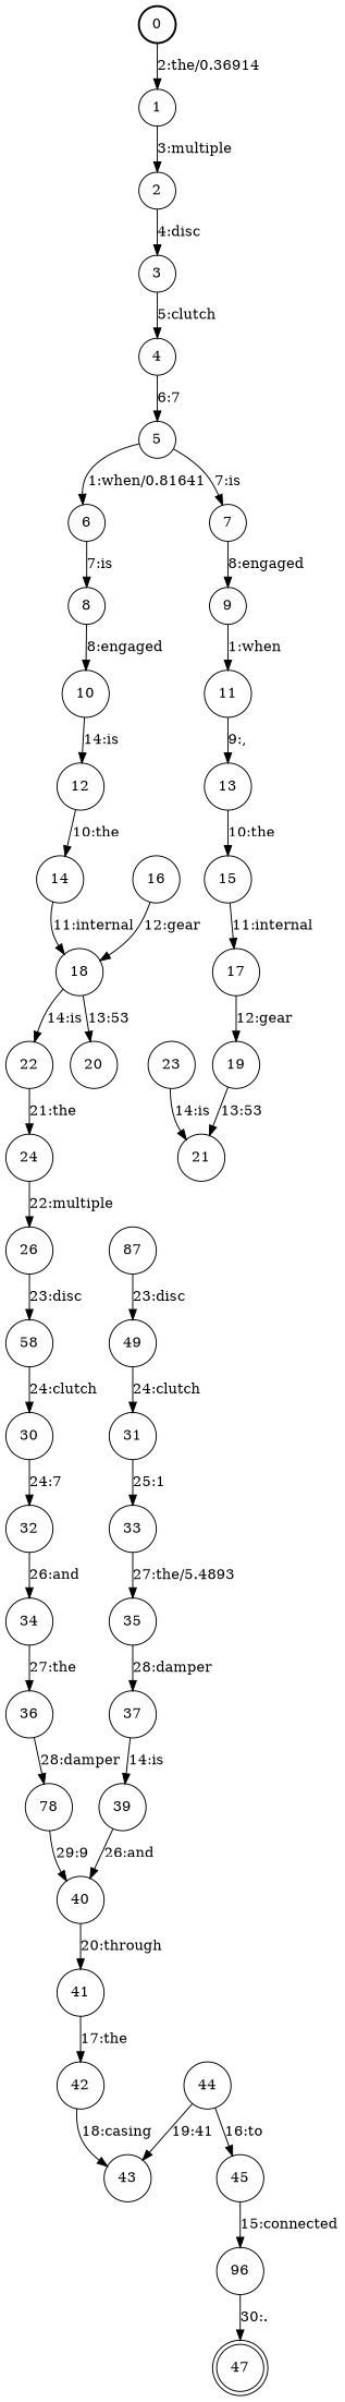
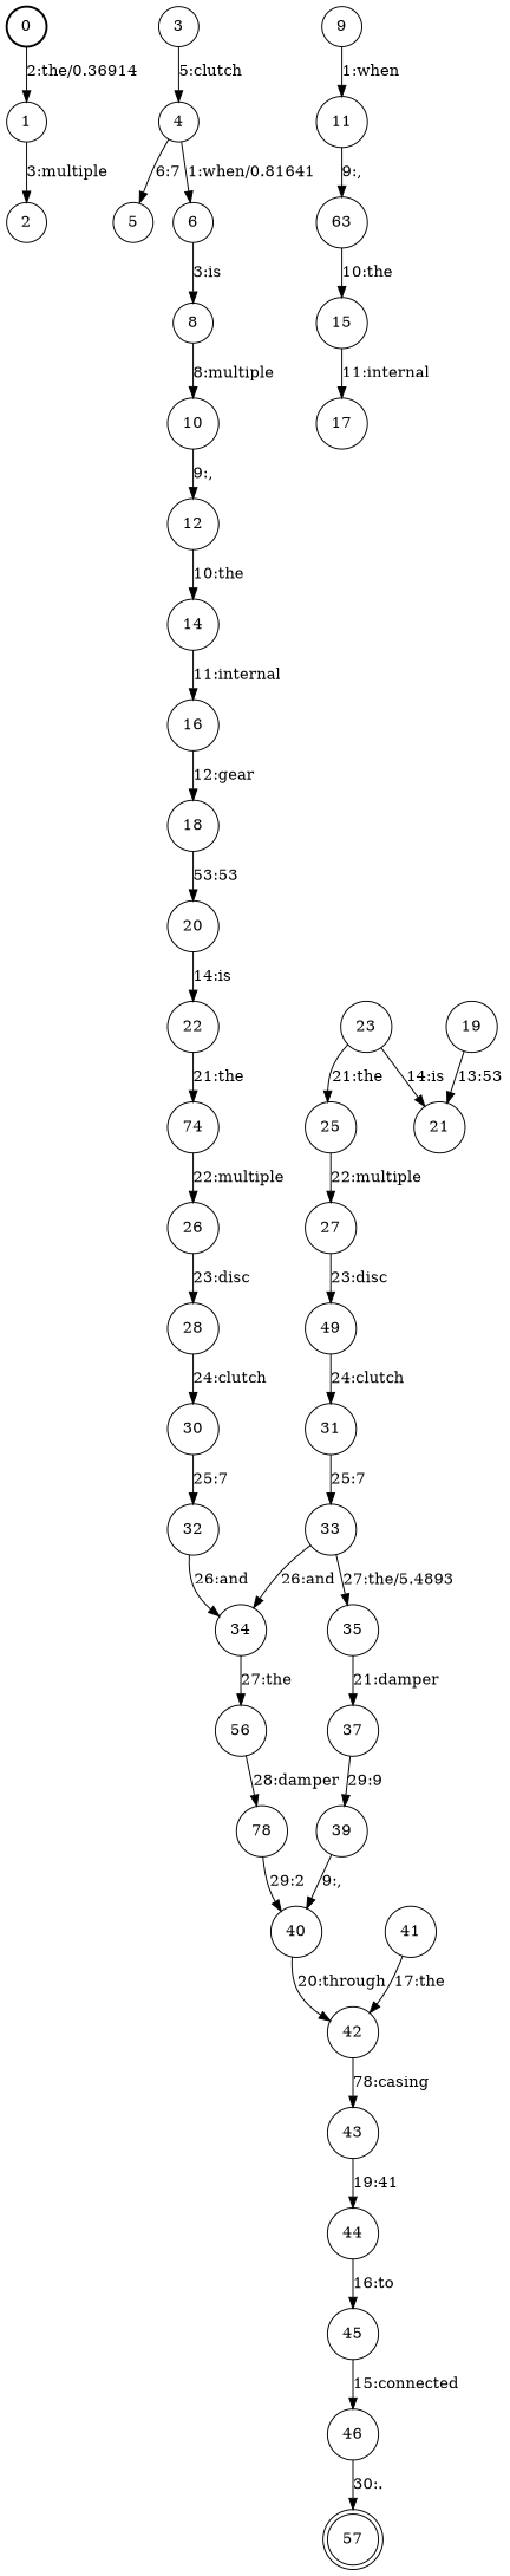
  digraph {
    nodesep=0.25
    rankdir=TB
    ranksep=0.4
    node [fontsize=14 shape=circle style=solid]
    edge [fontsize=14]
    n1 [label=0 style=bold]
    n2 [label=1]
    n3 [label=2]
    n4 [label=3]
    n5 [label=4]
    n6 [label=5]
    n7 [label=6]
-   n8 [label=7]
    n9 [label=8]
    n10 [label=9]
    n11 [label=10]
    n12 [label=11]
    n13 [label=12]
-   n14 [label=13]
+   n14 [label=63]
    n15 [label=14]
    n16 [label=15]
    n17 [label=16]
    n18 [label=17]
    n19 [label=18]
    n20 [label=19]
    n21 [label=20]
    n22 [label=21]
    n23 [label=22]
-   n24 [label=24]
+   n24 [label=74]
    n25 [label=23]
+   n26 [label=25]
    n27 [label=26]
-   n28 [label=87]
-   n29 [label=58]
+   n28 [label=27]
+   n29 [label=28]
    n30 [label=49]
    n31 [label=30]
    n32 [label=31]
    n33 [label=32]
    n34 [label=33]
    n35 [label=34]
    n36 [label=35]
-   n37 [label=36]
+   n37 [label=56]
    n38 [label=37]
    n39 [label=78]
    n40 [label=39]
    n41 [label=40]
    n42 [label=41]
    n43 [label=42]
    n44 [label=43]
    n45 [label=44]
    n46 [label=45]
-   n47 [label=96]
-   n48 [label=47 shape=doublecircle]
+   n47 [label=46]
+   n48 [label=57 shape=doublecircle]
    n1 -> n2 [label="2:the/0.36914"]
    n2 -> n3 [label="3:multiple"]
-   n3 -> n4 [label="4:disc"]
    n4 -> n5 [label="5:clutch"]
    n5 -> n6 [label="6:7"]
-   n6 -> n7 [label="1:when/0.81641"]
-   n6 -> n8 [label="7:is"]
-   n7 -> n9 [label="7:is"]
-   n8 -> n10 [label="8:engaged"]
-   n9 -> n11 [label="8:engaged"]
+   n5 -> n7 [label="1:when/0.81641"]
+   n7 -> n9 [label="3:is"]
+   n9 -> n11 [label="8:multiple"]
    n10 -> n12 [label="1:when"]
-   n11 -> n13 [label="14:is"]
+   n11 -> n13 [label="9:,"]
    n12 -> n14 [label="9:,"]
    n13 -> n15 [label="10:the"]
    n14 -> n16 [label="10:the"]
-   n15 -> n19 [label="11:internal"]
+   n15 -> n17 [label="11:internal"]
    n16 -> n18 [label="11:internal"]
    n17 -> n19 [label="12:gear"]
-   n18 -> n20 [label="12:gear"]
-   n19 -> n21 [label="13:53"]
+   n19 -> n21 [label="53:53"]
    n20 -> n22 [label="13:53"]
-   n19 -> n23 [label="14:is"]
+   n21 -> n23 [label="14:is"]
    n23 -> n24 [label="21:the"]
    n24 -> n27 [label="22:multiple"]
    n25 -> n22 [label="14:is"]
+   n25 -> n26 [label="21:the"]
+   n26 -> n28 [label="22:multiple"]
    n27 -> n29 [label="23:disc"]
    n28 -> n30 [label="23:disc"]
    n29 -> n31 [label="24:clutch"]
    n30 -> n32 [label="24:clutch"]
-   n31 -> n33 [label="24:7"]
-   n32 -> n34 [label="25:1"]
+   n31 -> n33 [label="25:7"]
+   n32 -> n34 [label="25:7"]
    n33 -> n35 [label="26:and"]
+   n34 -> n35 [label="26:and"]
    n34 -> n36 [label="27:the/5.4893"]
    n35 -> n37 [label="27:the"]
-   n36 -> n38 [label="28:damper"]
+   n36 -> n38 [label="21:damper"]
    n37 -> n39 [label="28:damper"]
-   n38 -> n40 [label="14:is"]
-   n39 -> n41 [label="29:9"]
-   n40 -> n41 [label="26:and"]
-   n41 -> n42 [label="20:through"]
+   n38 -> n40 [label="29:9"]
+   n39 -> n41 [label="29:2"]
+   n40 -> n41 [label="9:,"]
+   n41 -> n43 [label="20:through"]
    n42 -> n43 [label="17:the"]
-   n43 -> n44 [label="18:casing"]
-   n45 -> n44 [label="19:41"]
+   n43 -> n44 [label="78:casing"]
+   n44 -> n45 [label="19:41"]
    n45 -> n46 [label="16:to"]
    n46 -> n47 [label="15:connected"]
    n47 -> n48 [label="30:."]
  }
